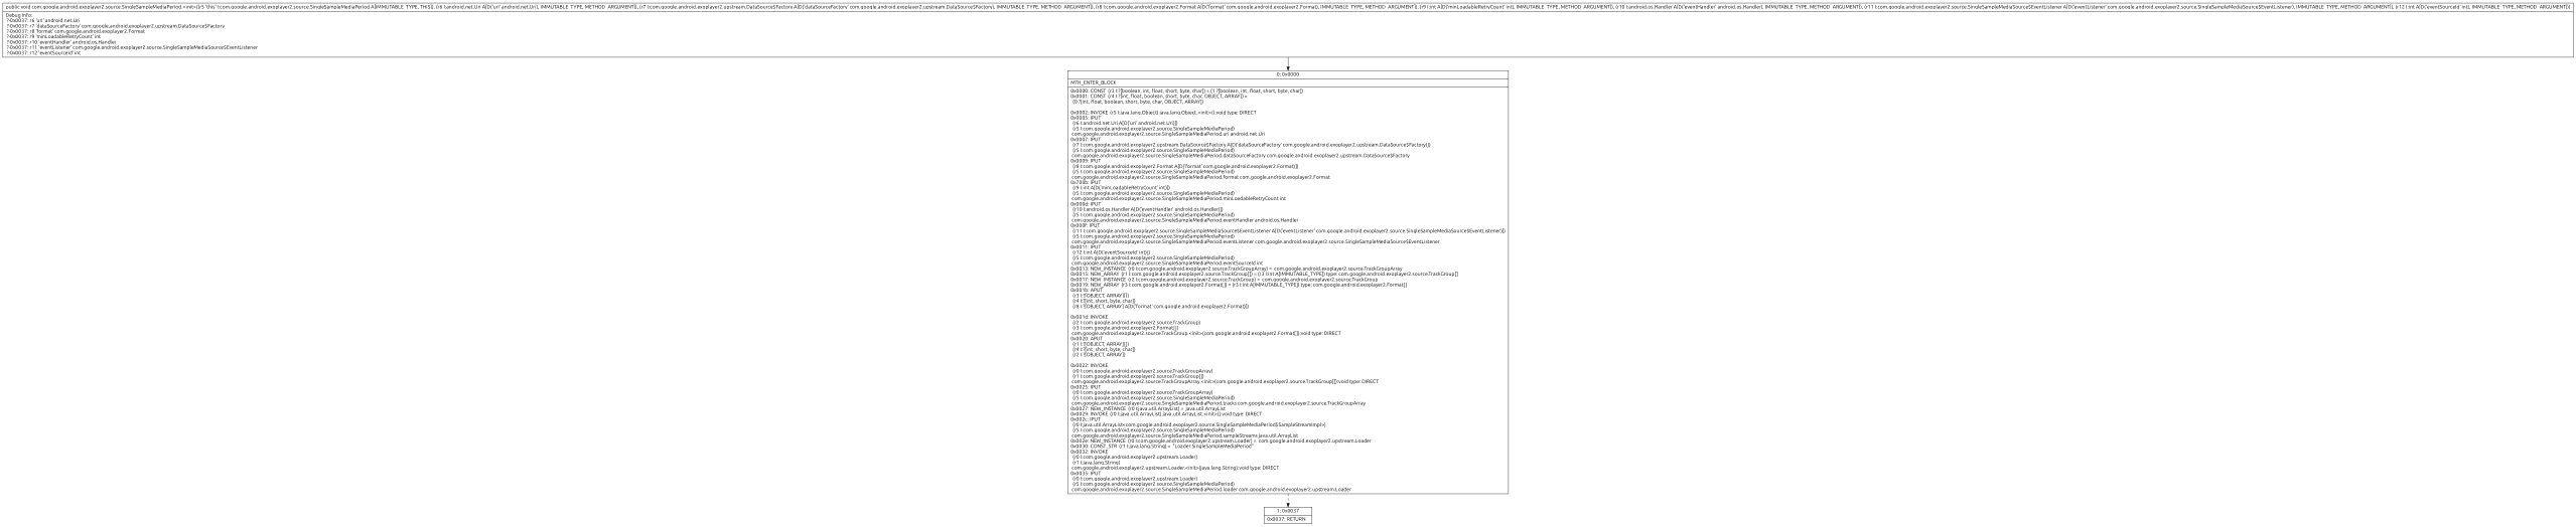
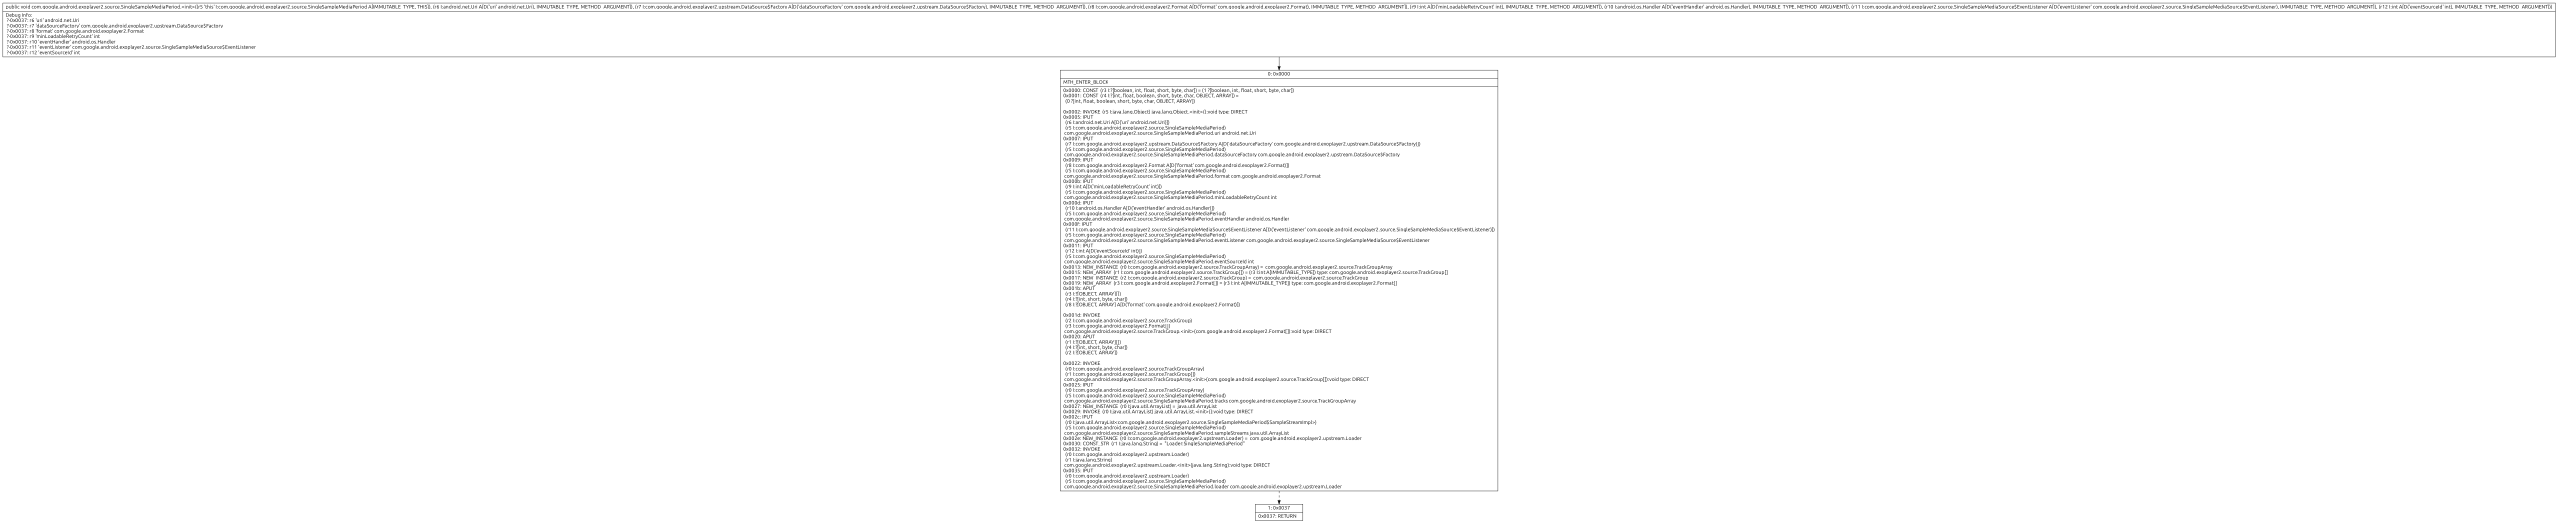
  digraph {
    fontname=Ubuntu
    node [shape=record fontname=Ubuntu]
    edge [fontname=Ubuntu]
-   n1 [label="{0\:\ 0x0000|MTH_ENTER_BLOCK\l|0x0000: CONST  (r3 I:?[boolean, int, float, short, byte, char]) = (1 ?[boolean, int, float, short, byte, char]) \l0x0001: CONST  (r4 I:?[int, float, boolean, short, byte, char, OBJECT, ARRAY]) = \l  (0 ?[int, float, boolean, short, byte, char, OBJECT, ARRAY])\l \l0x0002: INVOKE  (r5 I:java.lang.Object) java.lang.Object.\<init\>():void type: DIRECT \l0x0005: IPUT  \l  (r6 I:android.net.Uri A[D('uri' android.net.Uri)])\l  (r5 I:com.google.android.exoplayer2.source.SingleSampleMediaPeriod)\l com.google.android.exoplayer2.source.SingleSampleMediaPeriod.uri android.net.Uri \l0x0007: IPUT  \l  (r7 I:com.google.android.exoplayer2.upstream.DataSource$Factory A[D('dataSourceFactory' com.google.android.exoplayer2.upstream.DataSource$Factory)])\l  (r5 I:com.google.android.exoplayer2.source.SingleSampleMediaPeriod)\l com.google.android.exoplayer2.source.SingleSampleMediaPeriod.dataSourceFactory com.google.android.exoplayer2.upstream.DataSource$Factory \l0x0009: IPUT  \l  (r8 I:com.google.android.exoplayer2.Format A[D('format' com.google.android.exoplayer2.Format)])\l  (r5 I:com.google.android.exoplayer2.source.SingleSampleMediaPeriod)\l com.google.android.exoplayer2.source.SingleSampleMediaPeriod.format com.google.android.exoplayer2.Format \l0x700b: IPUT  \l  (r9 I:int A[D('minLoadableRetryCount' int)])\l  (r5 I:com.google.android.exoplayer2.source.SingleSampleMediaPeriod)\l com.google.android.exoplayer2.source.SingleSampleMediaPeriod.minLoadableRetryCount int \l0x000d: IPUT  \l  (r10 I:android.os.Handler A[D('eventHandler' android.os.Handler)])\l  (r5 I:com.google.android.exoplayer2.source.SingleSampleMediaPeriod)\l com.google.android.exoplayer2.source.SingleSampleMediaPeriod.eventHandler android.os.Handler \l0x000f: IPUT  \l  (r11 I:com.google.android.exoplayer2.source.SingleSampleMediaSource$EventListener A[D('eventListener' com.google.android.exoplayer2.source.SingleSampleMediaSource$EventListener)])\l  (r5 I:com.google.android.exoplayer2.source.SingleSampleMediaPeriod)\l com.google.android.exoplayer2.source.SingleSampleMediaPeriod.eventListener com.google.android.exoplayer2.source.SingleSampleMediaSource$EventListener \l0x0011: IPUT  \l  (r12 I:int A[D('eventSourceId' int)])\l  (r5 I:com.google.android.exoplayer2.source.SingleSampleMediaPeriod)\l com.google.android.exoplayer2.source.SingleSampleMediaPeriod.eventSourceId int \l0x0013: NEW_INSTANCE  (r0 I:com.google.android.exoplayer2.source.TrackGroupArray) =  com.google.android.exoplayer2.source.TrackGroupArray \l0x0015: NEW_ARRAY  (r1 I:com.google.android.exoplayer2.source.TrackGroup[]) = (r3 I:int A[IMMUTABLE_TYPE]) type: com.google.android.exoplayer2.source.TrackGroup[] \l0x0017: NEW_INSTANCE  (r2 I:com.google.android.exoplayer2.source.TrackGroup) =  com.google.android.exoplayer2.source.TrackGroup \l0x0019: NEW_ARRAY  (r3 I:com.google.android.exoplayer2.Format[]) = (r3 I:int A[IMMUTABLE_TYPE]) type: com.google.android.exoplayer2.Format[] \l0x001b: APUT  \l  (r3 I:?[OBJECT, ARRAY][])\l  (r4 I:?[int, short, byte, char])\l  (r8 I:?[OBJECT, ARRAY] A[D('format' com.google.android.exoplayer2.Format)])\l \l0x001d: INVOKE  \l  (r2 I:com.google.android.exoplayer2.source.TrackGroup)\l  (r3 I:com.google.android.exoplayer2.Format[])\l com.google.android.exoplayer2.source.TrackGroup.\<init\>(com.google.android.exoplayer2.Format[]):void type: DIRECT \l0x0020: APUT  \l  (r1 I:?[OBJECT, ARRAY][])\l  (r4 I:?[int, short, byte, char])\l  (r2 I:?[OBJECT, ARRAY])\l \l0x0022: INVOKE  \l  (r0 I:com.google.android.exoplayer2.source.TrackGroupArray)\l  (r1 I:com.google.android.exoplayer2.source.TrackGroup[])\l com.google.android.exoplayer2.source.TrackGroupArray.\<init\>(com.google.android.exoplayer2.source.TrackGroup[]):void type: DIRECT \l0x0025: IPUT  \l  (r0 I:com.google.android.exoplayer2.source.TrackGroupArray)\l  (r5 I:com.google.android.exoplayer2.source.SingleSampleMediaPeriod)\l com.google.android.exoplayer2.source.SingleSampleMediaPeriod.tracks com.google.android.exoplayer2.source.TrackGroupArray \l0x0027: NEW_INSTANCE  (r0 I:java.util.ArrayList) =  java.util.ArrayList \l0x0029: INVOKE  (r0 I:java.util.ArrayList) java.util.ArrayList.\<init\>():void type: DIRECT \l0x002c: IPUT  \l  (r0 I:java.util.ArrayList\<com.google.android.exoplayer2.source.SingleSampleMediaPeriod$SampleStreamImpl\>)\l  (r5 I:com.google.android.exoplayer2.source.SingleSampleMediaPeriod)\l com.google.android.exoplayer2.source.SingleSampleMediaPeriod.sampleStreams java.util.ArrayList \l0x002e: NEW_INSTANCE  (r0 I:com.google.android.exoplayer2.upstream.Loader) =  com.google.android.exoplayer2.upstream.Loader \l0x0030: CONST_STR  (r1 I:java.lang.String) =  \"Loader:SingleSampleMediaPeriod\" \l0x0032: INVOKE  \l  (r0 I:com.google.android.exoplayer2.upstream.Loader)\l  (r1 I:java.lang.String)\l com.google.android.exoplayer2.upstream.Loader.\<init\>(java.lang.String):void type: DIRECT \l0x0035: IPUT  \l  (r0 I:com.google.android.exoplayer2.upstream.Loader)\l  (r5 I:com.google.android.exoplayer2.source.SingleSampleMediaPeriod)\l com.google.android.exoplayer2.source.SingleSampleMediaPeriod.loader com.google.android.exoplayer2.upstream.Loader \l}"]
+   n1 [label="{0\:\ 0x0000|MTH_ENTER_BLOCK\l|0x0000: CONST  (r3 I:?[boolean, int, float, short, byte, char]) = (1 ?[boolean, int, float, short, byte, char]) \l0x0001: CONST  (r4 I:?[int, float, boolean, short, byte, char, OBJECT, ARRAY]) = \l  (0 ?[int, float, boolean, short, byte, char, OBJECT, ARRAY])\l \l0x0002: INVOKE  (r5 I:java.lang.Object) java.lang.Object.\<init\>():void type: DIRECT \l0x0005: IPUT  \l  (r6 I:android.net.Uri A[D('uri' android.net.Uri)])\l  (r5 I:com.google.android.exoplayer2.source.SingleSampleMediaPeriod)\l com.google.android.exoplayer2.source.SingleSampleMediaPeriod.uri android.net.Uri \l0x0007: IPUT  \l  (r7 I:com.google.android.exoplayer2.upstream.DataSource$Factory A[D('dataSourceFactory' com.google.android.exoplayer2.upstream.DataSource$Factory)])\l  (r5 I:com.google.android.exoplayer2.source.SingleSampleMediaPeriod)\l com.google.android.exoplayer2.source.SingleSampleMediaPeriod.dataSourceFactory com.google.android.exoplayer2.upstream.DataSource$Factory \l0x0009: IPUT  \l  (r8 I:com.google.android.exoplayer2.Format A[D('format' com.google.android.exoplayer2.Format)])\l  (r5 I:com.google.android.exoplayer2.source.SingleSampleMediaPeriod)\l com.google.android.exoplayer2.source.SingleSampleMediaPeriod.format com.google.android.exoplayer2.Format \l0x000b: IPUT  \l  (r9 I:int A[D('minLoadableRetryCount' int)])\l  (r5 I:com.google.android.exoplayer2.source.SingleSampleMediaPeriod)\l com.google.android.exoplayer2.source.SingleSampleMediaPeriod.minLoadableRetryCount int \l0x000d: IPUT  \l  (r10 I:android.os.Handler A[D('eventHandler' android.os.Handler)])\l  (r5 I:com.google.android.exoplayer2.source.SingleSampleMediaPeriod)\l com.google.android.exoplayer2.source.SingleSampleMediaPeriod.eventHandler android.os.Handler \l0x000f: IPUT  \l  (r11 I:com.google.android.exoplayer2.source.SingleSampleMediaSource$EventListener A[D('eventListener' com.google.android.exoplayer2.source.SingleSampleMediaSource$EventListener)])\l  (r5 I:com.google.android.exoplayer2.source.SingleSampleMediaPeriod)\l com.google.android.exoplayer2.source.SingleSampleMediaPeriod.eventListener com.google.android.exoplayer2.source.SingleSampleMediaSource$EventListener \l0x0011: IPUT  \l  (r12 I:int A[D('eventSourceId' int)])\l  (r5 I:com.google.android.exoplayer2.source.SingleSampleMediaPeriod)\l com.google.android.exoplayer2.source.SingleSampleMediaPeriod.eventSourceId int \l0x0013: NEW_INSTANCE  (r0 I:com.google.android.exoplayer2.source.TrackGroupArray) =  com.google.android.exoplayer2.source.TrackGroupArray \l0x0015: NEW_ARRAY  (r1 I:com.google.android.exoplayer2.source.TrackGroup[]) = (r3 I:int A[IMMUTABLE_TYPE]) type: com.google.android.exoplayer2.source.TrackGroup[] \l0x0017: NEW_INSTANCE  (r2 I:com.google.android.exoplayer2.source.TrackGroup) =  com.google.android.exoplayer2.source.TrackGroup \l0x0019: NEW_ARRAY  (r3 I:com.google.android.exoplayer2.Format[]) = (r3 I:int A[IMMUTABLE_TYPE]) type: com.google.android.exoplayer2.Format[] \l0x001b: APUT  \l  (r3 I:?[OBJECT, ARRAY][])\l  (r4 I:?[int, short, byte, char])\l  (r8 I:?[OBJECT, ARRAY] A[D('format' com.google.android.exoplayer2.Format)])\l \l0x001d: INVOKE  \l  (r2 I:com.google.android.exoplayer2.source.TrackGroup)\l  (r3 I:com.google.android.exoplayer2.Format[])\l com.google.android.exoplayer2.source.TrackGroup.\<init\>(com.google.android.exoplayer2.Format[]):void type: DIRECT \l0x0020: APUT  \l  (r1 I:?[OBJECT, ARRAY][])\l  (r4 I:?[int, short, byte, char])\l  (r2 I:?[OBJECT, ARRAY])\l \l0x0022: INVOKE  \l  (r0 I:com.google.android.exoplayer2.source.TrackGroupArray)\l  (r1 I:com.google.android.exoplayer2.source.TrackGroup[])\l com.google.android.exoplayer2.source.TrackGroupArray.\<init\>(com.google.android.exoplayer2.source.TrackGroup[]):void type: DIRECT \l0x0025: IPUT  \l  (r0 I:com.google.android.exoplayer2.source.TrackGroupArray)\l  (r5 I:com.google.android.exoplayer2.source.SingleSampleMediaPeriod)\l com.google.android.exoplayer2.source.SingleSampleMediaPeriod.tracks com.google.android.exoplayer2.source.TrackGroupArray \l0x0027: NEW_INSTANCE  (r0 I:java.util.ArrayList) =  java.util.ArrayList \l0x0029: INVOKE  (r0 I:java.util.ArrayList) java.util.ArrayList.\<init\>():void type: DIRECT \l0x002c: IPUT  \l  (r0 I:java.util.ArrayList\<com.google.android.exoplayer2.source.SingleSampleMediaPeriod$SampleStreamImpl\>)\l  (r5 I:com.google.android.exoplayer2.source.SingleSampleMediaPeriod)\l com.google.android.exoplayer2.source.SingleSampleMediaPeriod.sampleStreams java.util.ArrayList \l0x002e: NEW_INSTANCE  (r0 I:com.google.android.exoplayer2.upstream.Loader) =  com.google.android.exoplayer2.upstream.Loader \l0x0030: CONST_STR  (r1 I:java.lang.String) =  \"Loader:SingleSampleMediaPeriod\" \l0x0032: INVOKE  \l  (r0 I:com.google.android.exoplayer2.upstream.Loader)\l  (r1 I:java.lang.String)\l com.google.android.exoplayer2.upstream.Loader.\<init\>(java.lang.String):void type: DIRECT \l0x0035: IPUT  \l  (r0 I:com.google.android.exoplayer2.upstream.Loader)\l  (r5 I:com.google.android.exoplayer2.source.SingleSampleMediaPeriod)\l com.google.android.exoplayer2.source.SingleSampleMediaPeriod.loader com.google.android.exoplayer2.upstream.Loader \l}"]
    n2 [label="{1\:\ 0x0037|0x0037: RETURN   \l}"]
    n3 [label="{public void com.google.android.exoplayer2.source.SingleSampleMediaPeriod.\<init\>((r5 'this' I:com.google.android.exoplayer2.source.SingleSampleMediaPeriod A[IMMUTABLE_TYPE, THIS]), (r6 I:android.net.Uri A[D('uri' android.net.Uri), IMMUTABLE_TYPE, METHOD_ARGUMENT]), (r7 I:com.google.android.exoplayer2.upstream.DataSource$Factory A[D('dataSourceFactory' com.google.android.exoplayer2.upstream.DataSource$Factory), IMMUTABLE_TYPE, METHOD_ARGUMENT]), (r8 I:com.google.android.exoplayer2.Format A[D('format' com.google.android.exoplayer2.Format), IMMUTABLE_TYPE, METHOD_ARGUMENT]), (r9 I:int A[D('minLoadableRetryCount' int), IMMUTABLE_TYPE, METHOD_ARGUMENT]), (r10 I:android.os.Handler A[D('eventHandler' android.os.Handler), IMMUTABLE_TYPE, METHOD_ARGUMENT]), (r11 I:com.google.android.exoplayer2.source.SingleSampleMediaSource$EventListener A[D('eventListener' com.google.android.exoplayer2.source.SingleSampleMediaSource$EventListener), IMMUTABLE_TYPE, METHOD_ARGUMENT]), (r12 I:int A[D('eventSourceId' int), IMMUTABLE_TYPE, METHOD_ARGUMENT]))  | Debug Info:\l  ?\-0x0037: r6 'uri' android.net.Uri\l  ?\-0x0037: r7 'dataSourceFactory' com.google.android.exoplayer2.upstream.DataSource$Factory\l  ?\-0x0037: r8 'format' com.google.android.exoplayer2.Format\l  ?\-0x0037: r9 'minLoadableRetryCount' int\l  ?\-0x0037: r10 'eventHandler' android.os.Handler\l  ?\-0x0037: r11 'eventListener' com.google.android.exoplayer2.source.SingleSampleMediaSource$EventListener\l  ?\-0x0037: r12 'eventSourceId' int\l}"]
    n1 -> n2 [style=dashed]
    n3 -> n1 [style=solid]
  }
